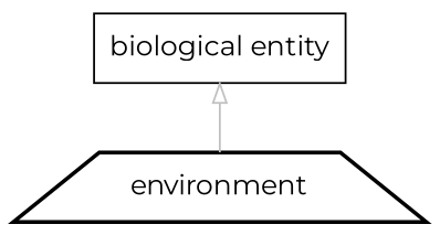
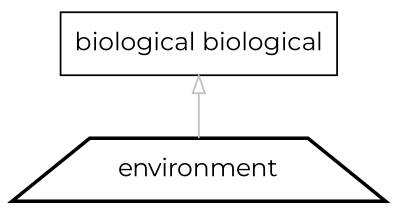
  digraph {
    fontsize=32
    penwidth=5
    fontname=Montserrat
    node [color=black fontname=Montserrat]
    n1 [label=" environment " shape=trapezium style=bold]
-   "biological entity" [shape=box]
+   "biological entity" [shape=box label="biological biological"]
    "biological entity" -> n1 [arrowtail=onormal color=gray dir=back fontcolor=darkgray style=solid fontname=Montserrat]
  }
